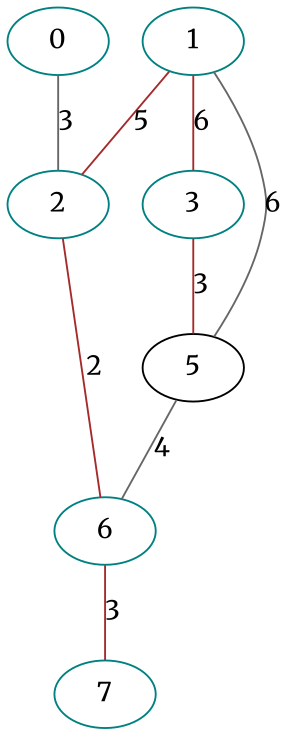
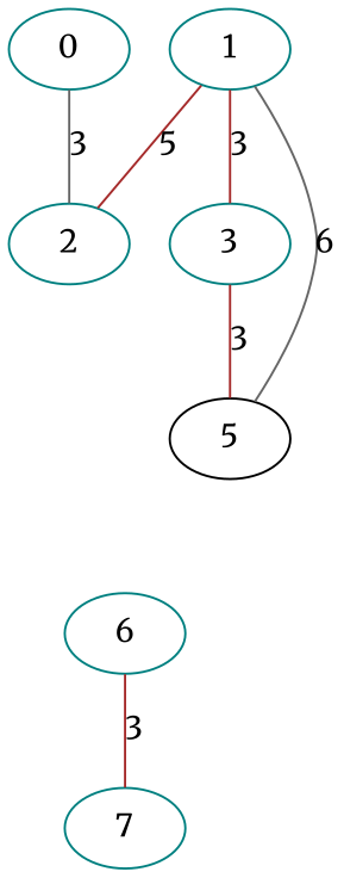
  graph {
    fontname=Merriweather
    node [color=teal fontname=Merriweather weight=1]
    edge [color=brown fontname=Merriweather]
    0 [weight=2]
    2
    1
    3
    5 [color=black]
    6
    7 [weight=4]
    0 -- 2 [color=gray40 label=3]
-   2 -- 6 [label=2]
    1 -- 2 [label=5]
-   1 -- 3 [label=6]
+   1 -- 3 [label=3]
    1 -- 5 [color=gray40 label=6]
    3 -- 5 [label=3]
-   5 -- 6 [color=gray40 label=4]
    6 -- 7 [label=3]
  }
